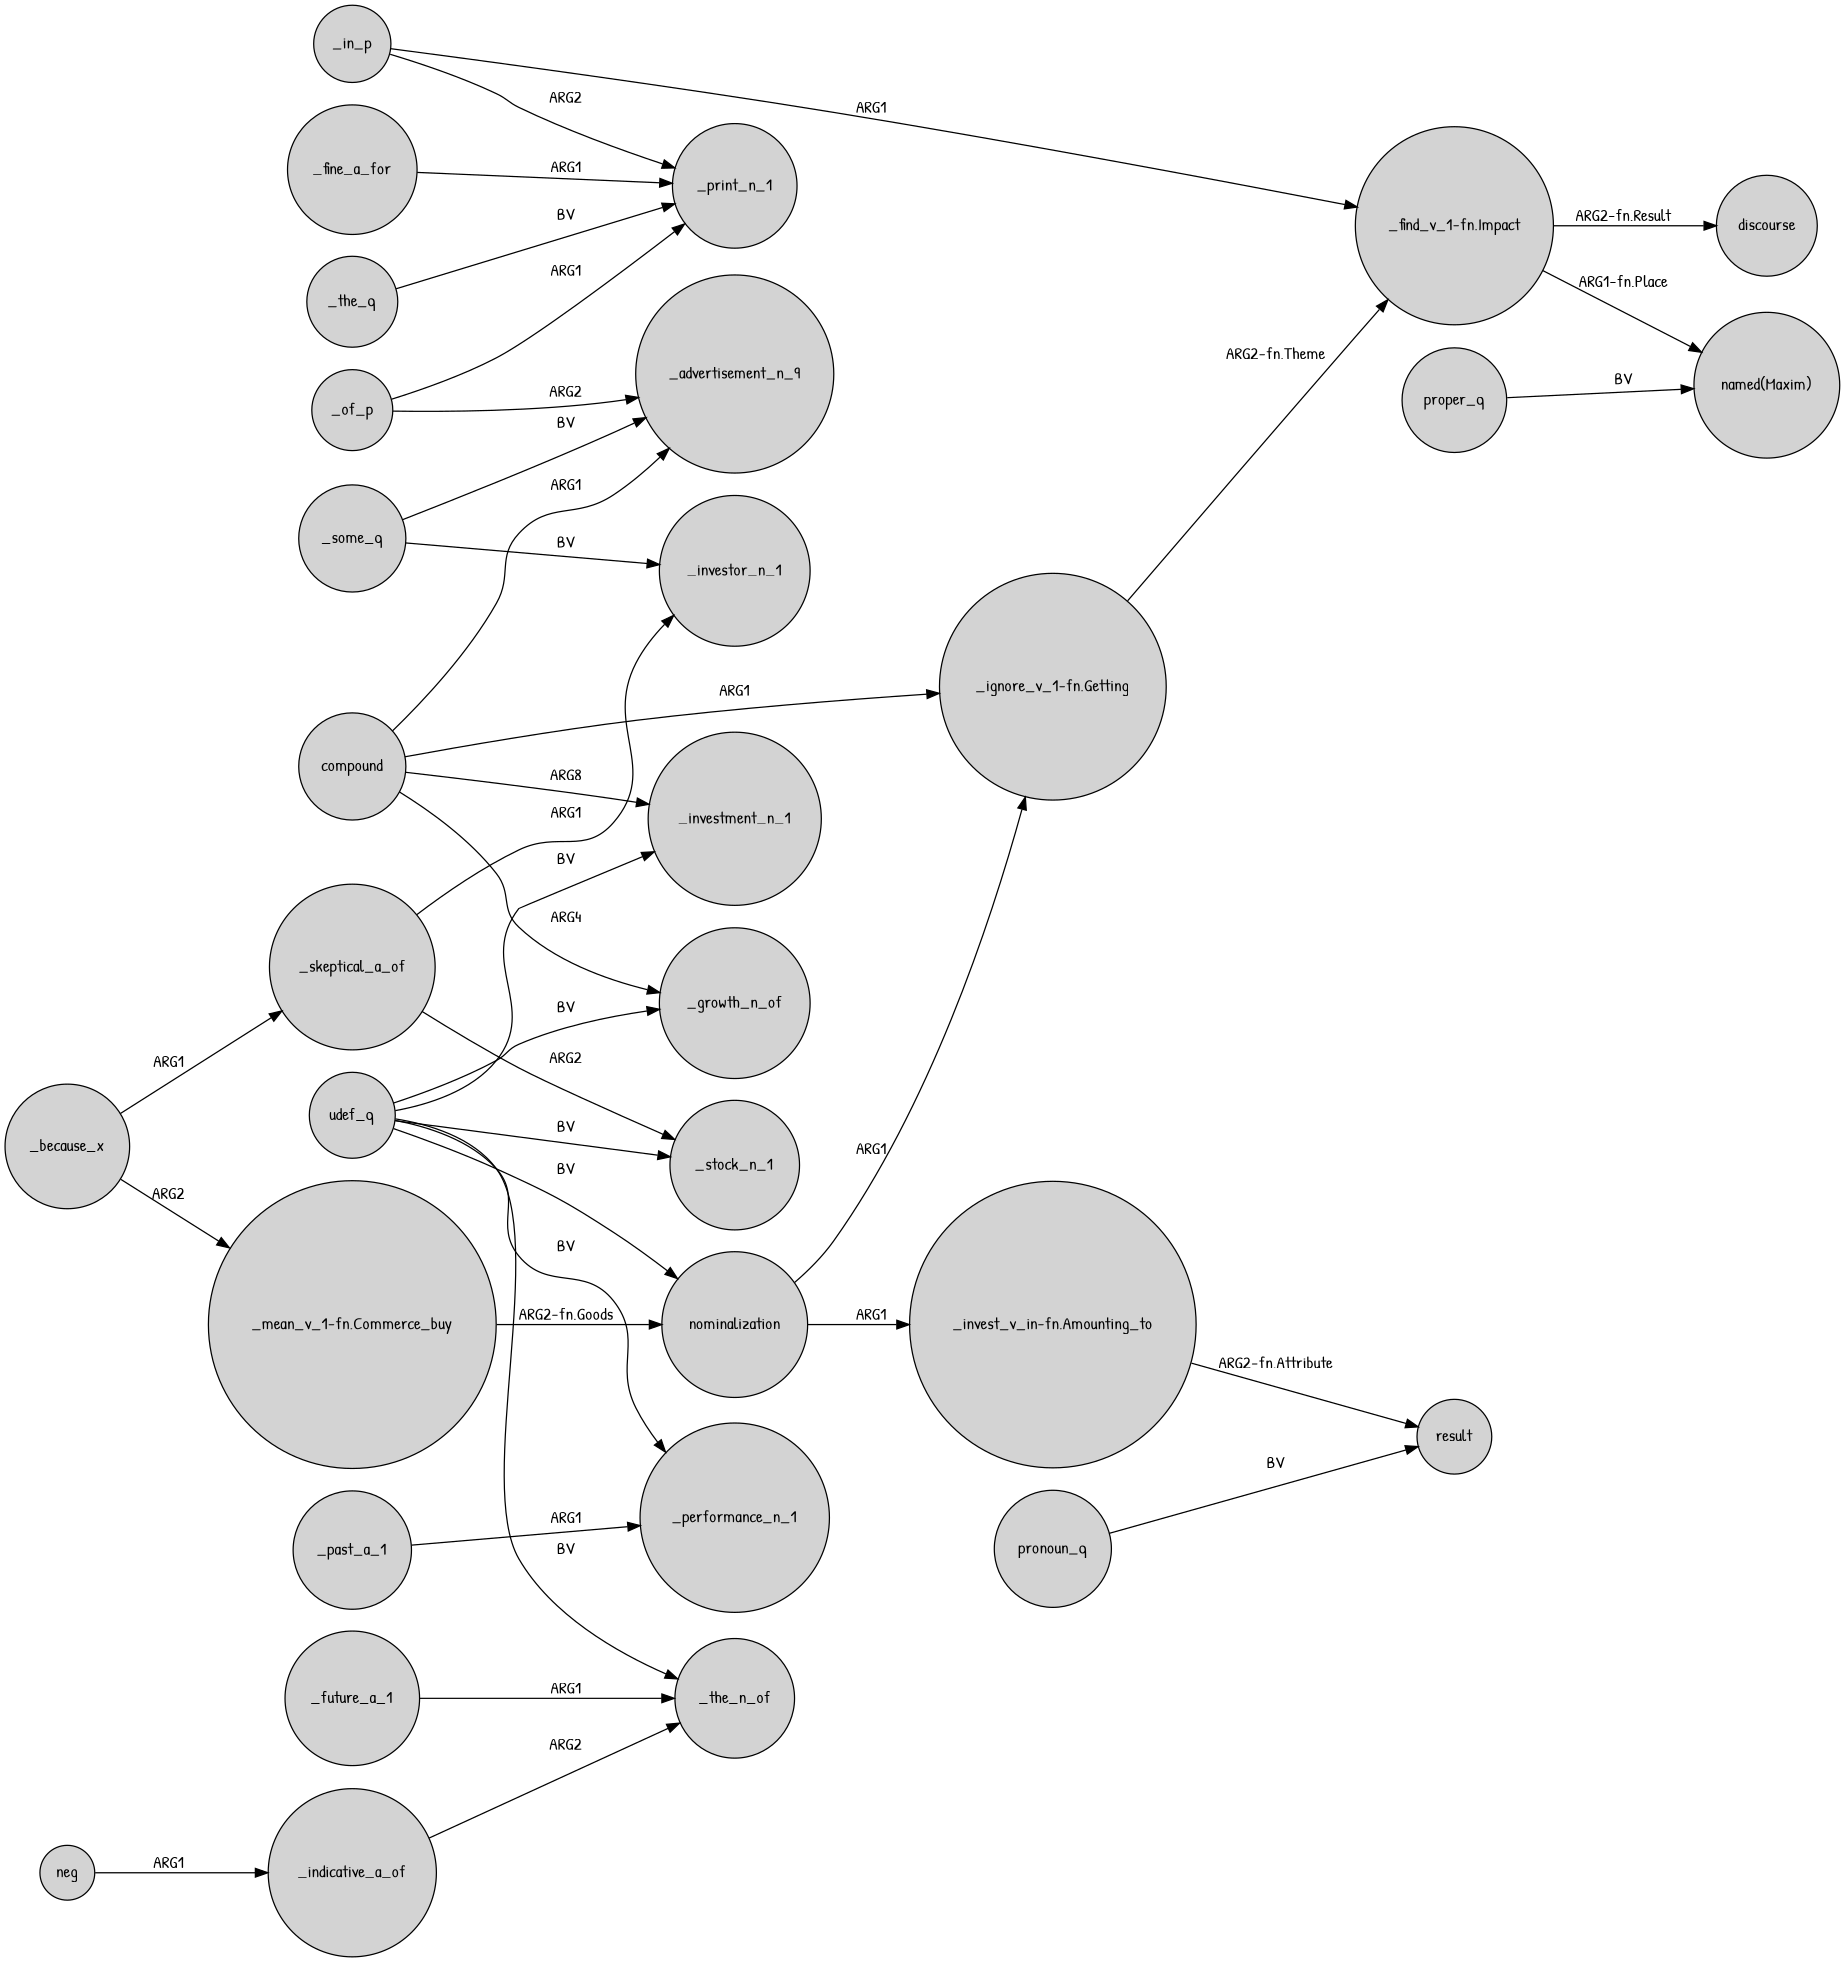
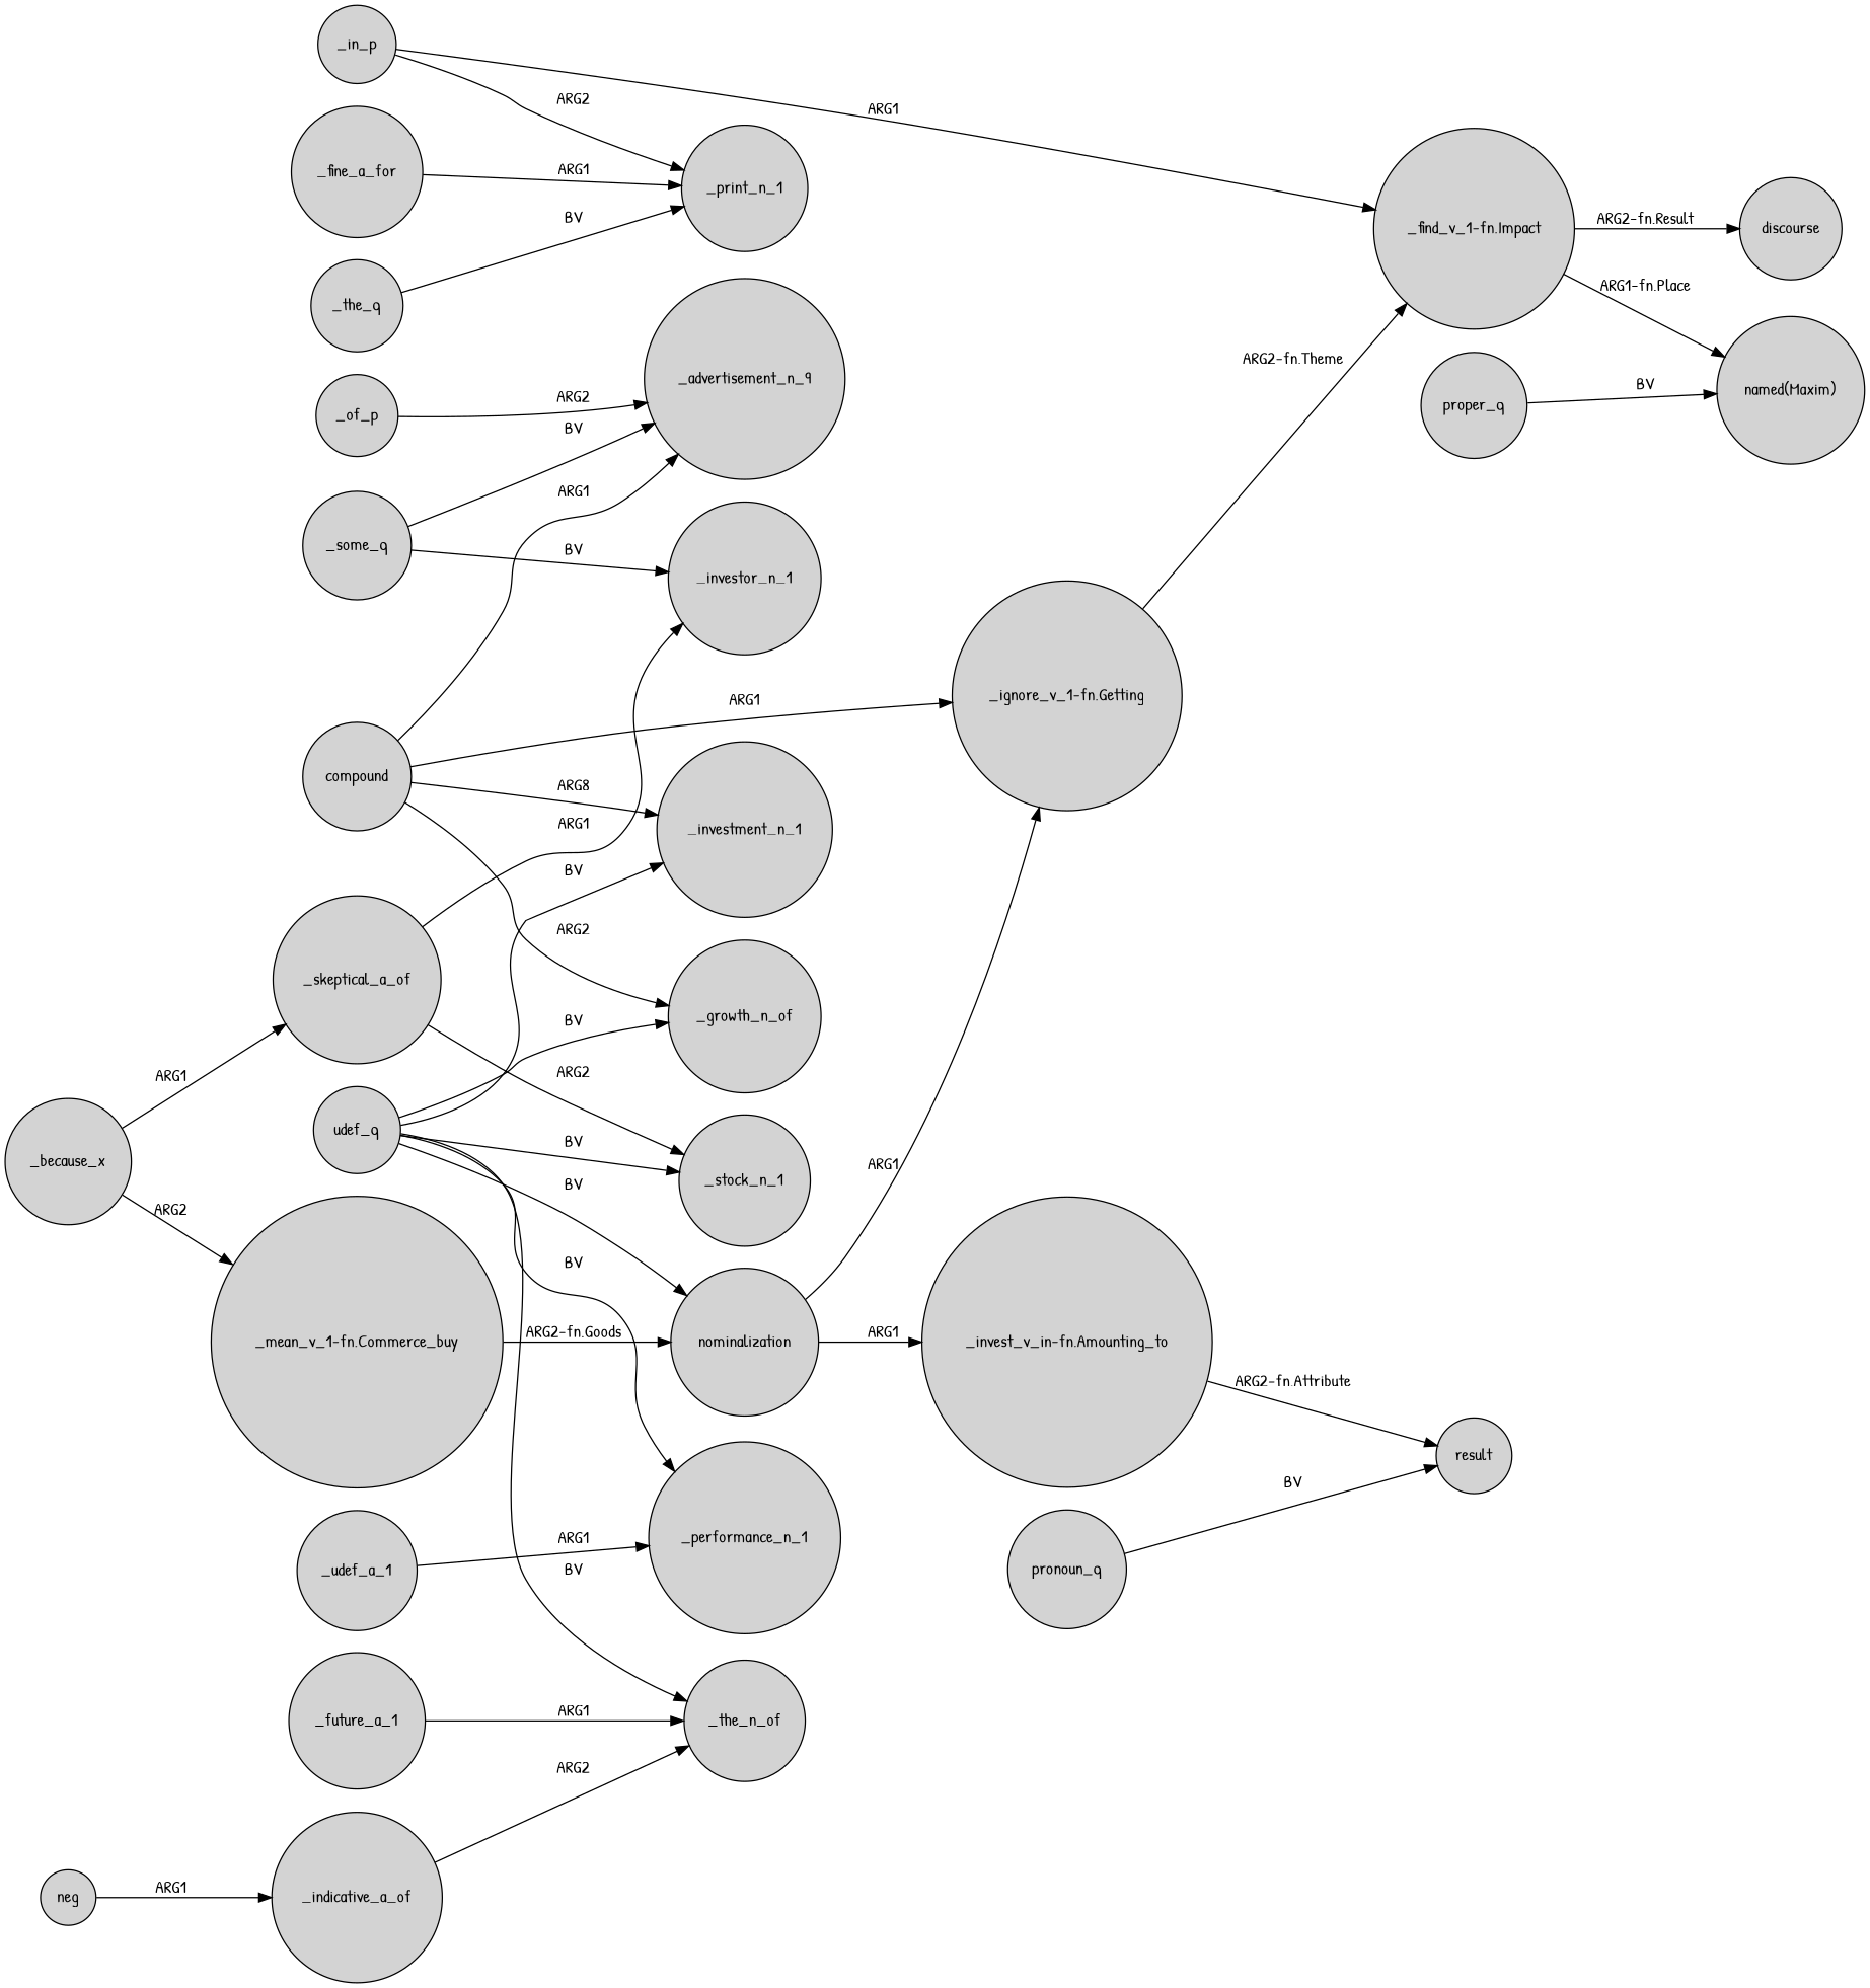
  digraph {
    fontname="Patrick Hand"
    rankdir=LR
    node [fontname="Patrick Hand" shape=circle style=filled]
    edge [fontname="Patrick Hand"]
    _in_p
    _print_n_1
    "_find_v_1-fn.Impact"
    discourse
    "named(Maxim)"
    "_ignore_v_1-fn.Getting"
    _skeptical_a_of
    _stock_n_1
    _investor_n_1
    compound
    _investment_n_1
    n12 [label=_advertisement_n_9]
    _growth_n_of
    udef_q
    _performance_n_1
    nominalization
    n17 [label=_the_n_of]
    "_invest_v_in-fn.Amounting_to"
    _fine_a_for
    n20 [label=result]
    _of_p
    neg
    _indicative_a_of
    _because_x
    "_mean_v_1-fn.Commerce_buy"
    pronoun_q
-   _past_a_1
+   _past_a_1 [label=_udef_a_1]
    _some_q
    proper_q
    _future_a_1
    _the_q
    _in_p -> _print_n_1 [label=ARG2]
    _in_p -> "_find_v_1-fn.Impact" [label=ARG1]
    "_find_v_1-fn.Impact" -> discourse [label="ARG2-fn.Result"]
    "_find_v_1-fn.Impact" -> "named(Maxim)" [label="ARG1-fn.Place"]
    "_ignore_v_1-fn.Getting" -> "_find_v_1-fn.Impact" [label="ARG2-fn.Theme"]
    _skeptical_a_of -> _stock_n_1 [label=ARG2]
    _skeptical_a_of -> _investor_n_1 [label=ARG1]
    compound -> "_ignore_v_1-fn.Getting" [label=ARG1]
    compound -> _investment_n_1 [label=ARG8]
    compound -> n12 [label=ARG1]
-   compound -> _growth_n_of [label=ARG4]
+   compound -> _growth_n_of [label=ARG2]
    udef_q -> _stock_n_1 [label=BV]
    udef_q -> _investment_n_1 [label=BV]
    udef_q -> _growth_n_of [label=BV]
    udef_q -> _performance_n_1 [label=BV]
    udef_q -> nominalization [label=BV]
    udef_q -> n17 [label=BV]
    nominalization -> "_ignore_v_1-fn.Getting" [label=ARG1]
    nominalization -> "_invest_v_in-fn.Amounting_to" [label=ARG1]
    "_invest_v_in-fn.Amounting_to" -> n20 [label="ARG2-fn.Attribute"]
    _fine_a_for -> _print_n_1 [label=ARG1]
-   _of_p -> _print_n_1 [label=ARG1]
    _of_p -> n12 [label=ARG2]
    neg -> _indicative_a_of [label=ARG1]
    _indicative_a_of -> n17 [label=ARG2]
    _because_x -> _skeptical_a_of [label=ARG1]
    _because_x -> "_mean_v_1-fn.Commerce_buy" [label=ARG2]
    "_mean_v_1-fn.Commerce_buy" -> nominalization [label="ARG2-fn.Goods"]
    pronoun_q -> n20 [label=BV]
    _past_a_1 -> _performance_n_1 [label=ARG1]
    _some_q -> _investor_n_1 [label=BV]
    _some_q -> n12 [label=BV]
    proper_q -> "named(Maxim)" [label=BV]
    _future_a_1 -> n17 [label=ARG1]
    _the_q -> _print_n_1 [label=BV]
  }
